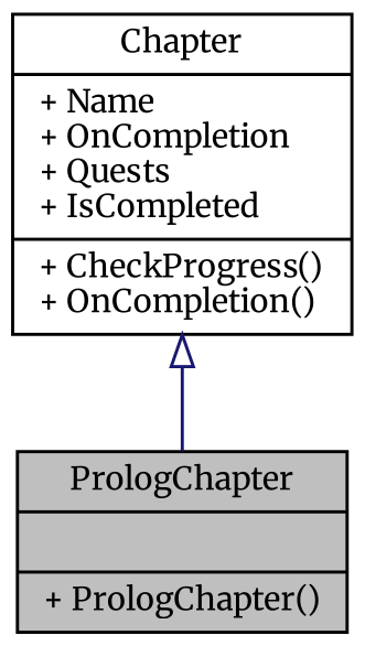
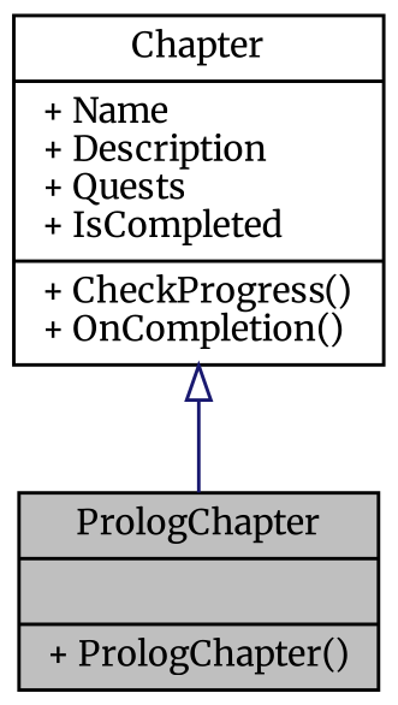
  digraph {
    fontname=Merriweather
    node [color=black fontname=Merriweather fontsize=10 shape=record style=filled]
    n1 [fillcolor=grey75 fontcolor=black height=0.2 label="{PrologChapter\n||+ PrologChapter()\l}" width=0.4]
-   n2 [fillcolor=white height=0.2 label="{Chapter\n|+ Name\l+ OnCompletion\l+ Quests\l+ IsCompleted\l|+ CheckProgress()\l+ OnCompletion()\l}" width=0.4]
+   n2 [fillcolor=white height=0.2 label="{Chapter\n|+ Name\l+ Description\l+ Quests\l+ IsCompleted\l|+ CheckProgress()\l+ OnCompletion()\l}" width=0.4]
    n2 -> n1 [arrowtail=onormal color=midnightblue dir=back fontname=Merriweather fontsize=10 labelfontname=Helvetica labelfontsize=10 style=solid]
  }
